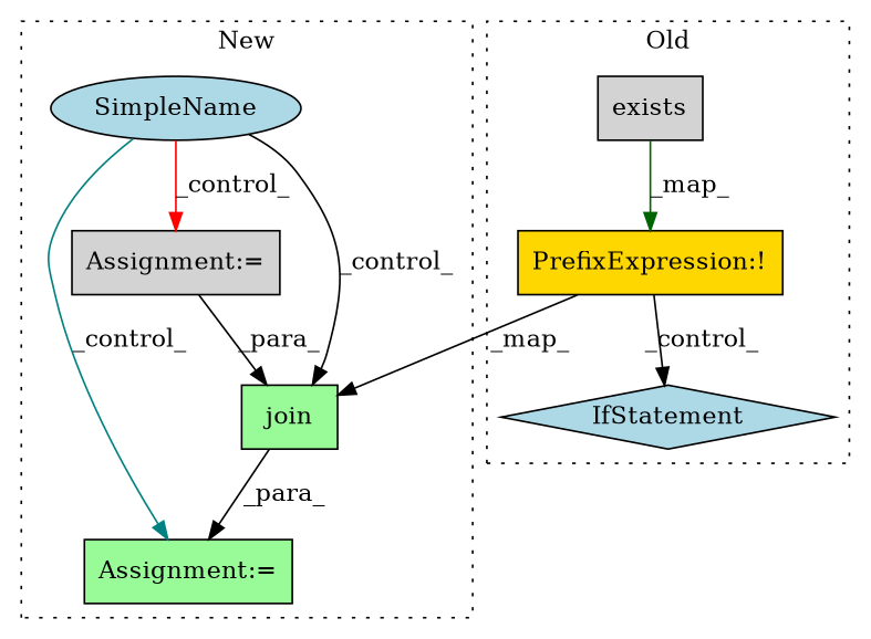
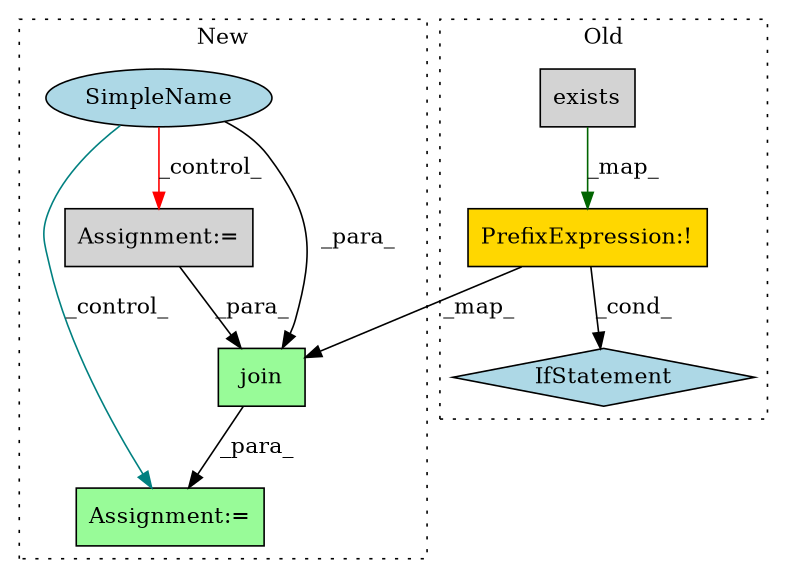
  digraph {
    node [a=32 fillcolor=palegreen l=1 shape=box style=filled]
    edge [color=black]
    n1 [l="5,1" label=join s="3878,3926"]
    n2 [a=7 label="Assignment:=" s=3946]
    n3 [a=42 fillcolor=lightblue label=SimpleName shape=ellipse l=""]
    n4 [a=7 fillcolor=lightgrey label="Assignment:=" s=3680]
    n5 [fillcolor=lightgrey l="7,1" label=exists s="3418,3459"]
    n6 [a=25 fillcolor=lightblue l="4,2" label=IfStatement s="3405,3460" shape=diamond]
    n7 [a=38 fillcolor=gold label="PrefixExpression:!" s=3409]
    subgraph cluster_1 {
      label=New
      style=dotted
      n1
      n2
      n3
      n4
    }
    subgraph cluster_2 {
      label=Old
      style=dotted
      n5
      n6
      n7
    }
    n1 -> n2 [label=_para_]
-   n3 -> n1 [label=_control_]
+   n3 -> n1 [label=_para_]
    n3 -> n2 [color=teal label=_control_]
    n3 -> n4 [color=red label=_control_]
    n4 -> n1 [label=_para_]
    n5 -> n7 [color=darkgreen label=_map_]
    n7 -> n1 [label=_map_]
-   n7 -> n6 [label=_control_]
+   n7 -> n6 [label=_cond_]
  }
